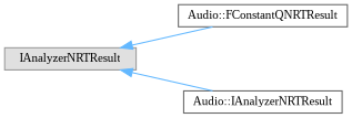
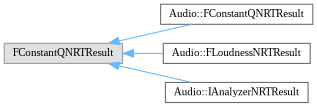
  digraph {
    fontname="Liberation Serif"
    rankdir=LR
    node [color=grey40 fillcolor=white fontname="Liberation Serif" fontsize=10 shape=box style=filled]
    edge [color=steelblue1 dir=back fontname="Liberation Serif" fontsize=10 labelfontname=Helvetica labelfontsize=10 style=solid]
-   n1 [color=grey60 fillcolor="#E0E0E0" height=0.2 label=IAnalyzerNRTResult width=0.4]
+   n1 [color=grey60 fillcolor="#E0E0E0" height=0.2 label=FConstantQNRTResult width=0.4]
    n2 [height=0.2 label="Audio::FConstantQNRTResult" width=0.4]
+   n3 [height=0.2 label="Audio::FLoudnessNRTResult" width=0.4]
    n4 [height=0.2 label="Audio::IAnalyzerNRTResult" width=0.4]
    n1 -> n2
+   n1 -> n3
    n1 -> n4
  }
